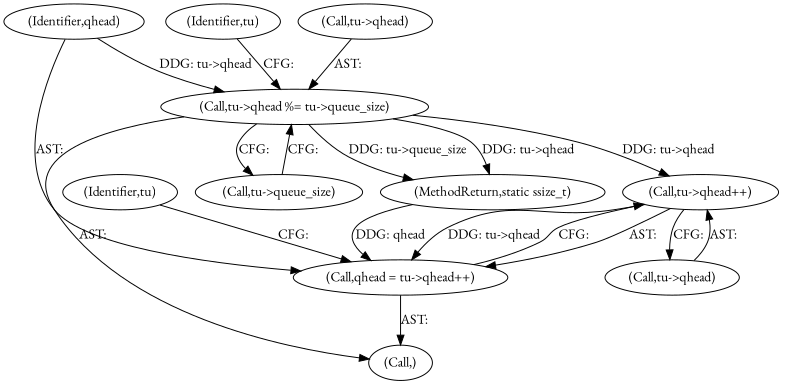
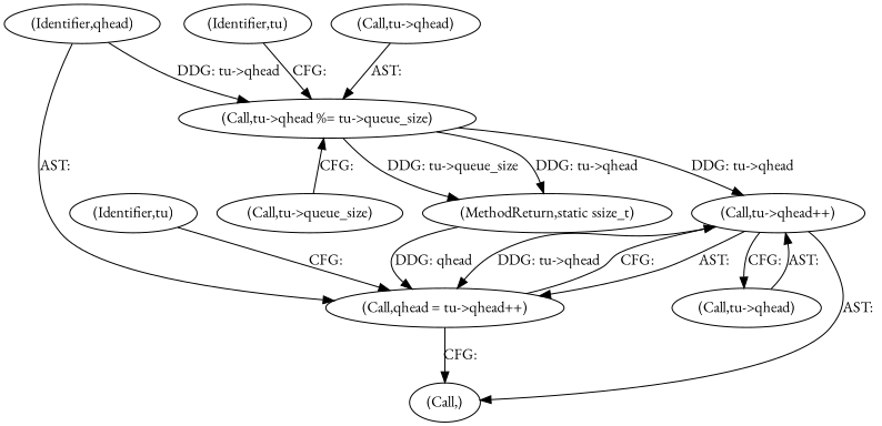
  digraph {
    fontname="EB Garamond"
    node [fontname="EB Garamond"]
    edge [fontname="EB Garamond"]
    n1 [label="(Call,tu->qhead %= tu->queue_size)"]
    n2 [label="(Call,tu->qhead++)"]
    n3 [label="(Call,tu->queue_size)"]
    n4 [label="(MethodReturn,static ssize_t)"]
    n5 [label="(Call,)"]
    n6 [label="(Call,qhead = tu->qhead++)"]
    n7 [label="(Call,tu->qhead)"]
    n8 [label="(Identifier,tu)"]
    n9 [label="(Identifier,qhead)"]
    n10 [label="(Identifier,tu)"]
    n11 [label="(Call,tu->qhead)"]
    n1 -> n2 [label="DDG: tu->qhead"]
-   n1 -> n3 [label="CFG: "]
    n1 -> n4 [label="DDG: tu->qhead"]
    n1 -> n4 [label="DDG: tu->queue_size"]
-   n1 -> n5 [label="AST: "]
+   n2 -> n5 [label="AST: "]
    n2 -> n6 [label="AST: "]
    n2 -> n6 [label="DDG: tu->qhead"]
    n2 -> n7 [label="CFG: "]
    n3 -> n1 [label="CFG: "]
    n4 -> n6 [label="DDG: qhead"]
    n6 -> n2 [label="CFG: "]
-   n6 -> n5 [label="AST: "]
+   n6 -> n5 [label="CFG: "]
    n7 -> n2 [label="AST: "]
    n8 -> n6 [label="CFG: "]
    n9 -> n1 [label="DDG: tu->qhead"]
    n9 -> n6 [label="AST: "]
    n10 -> n1 [label="CFG: "]
    n11 -> n1 [label="AST: "]
  }
